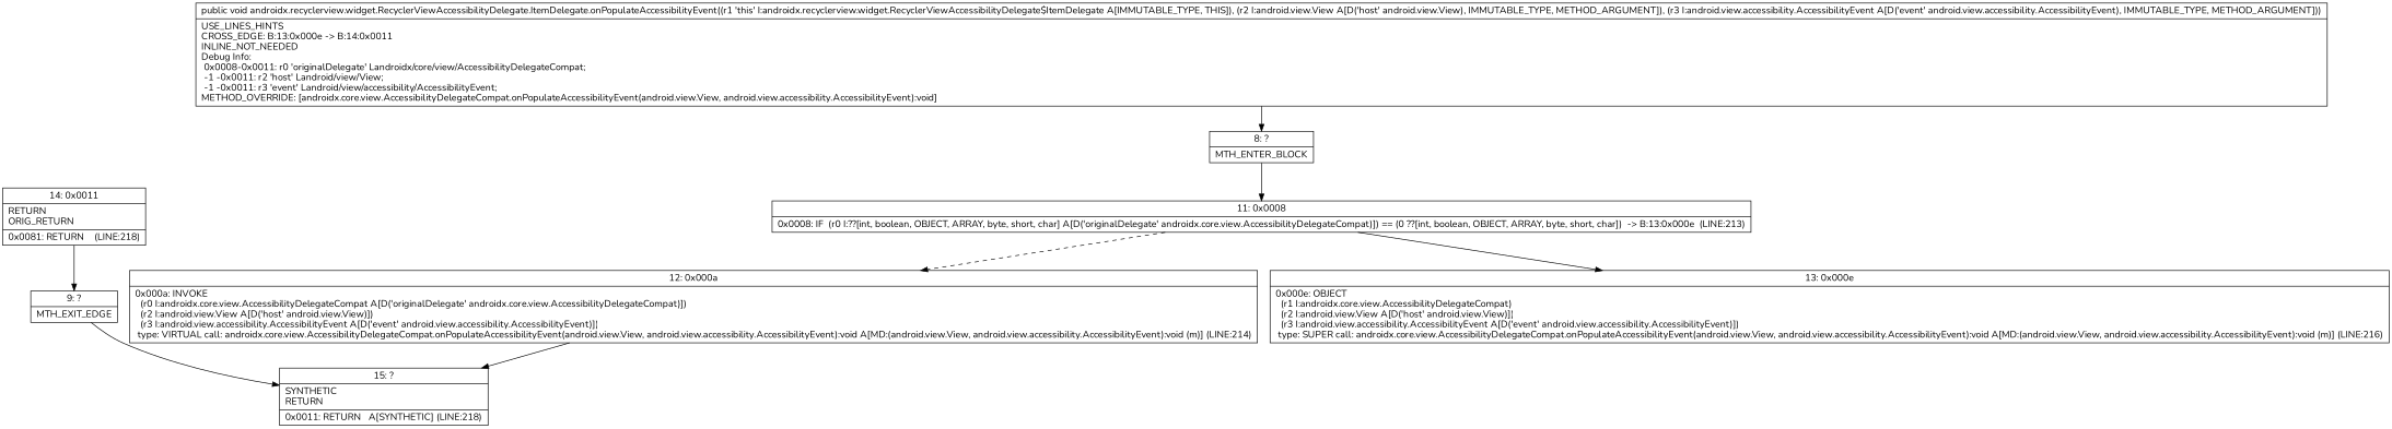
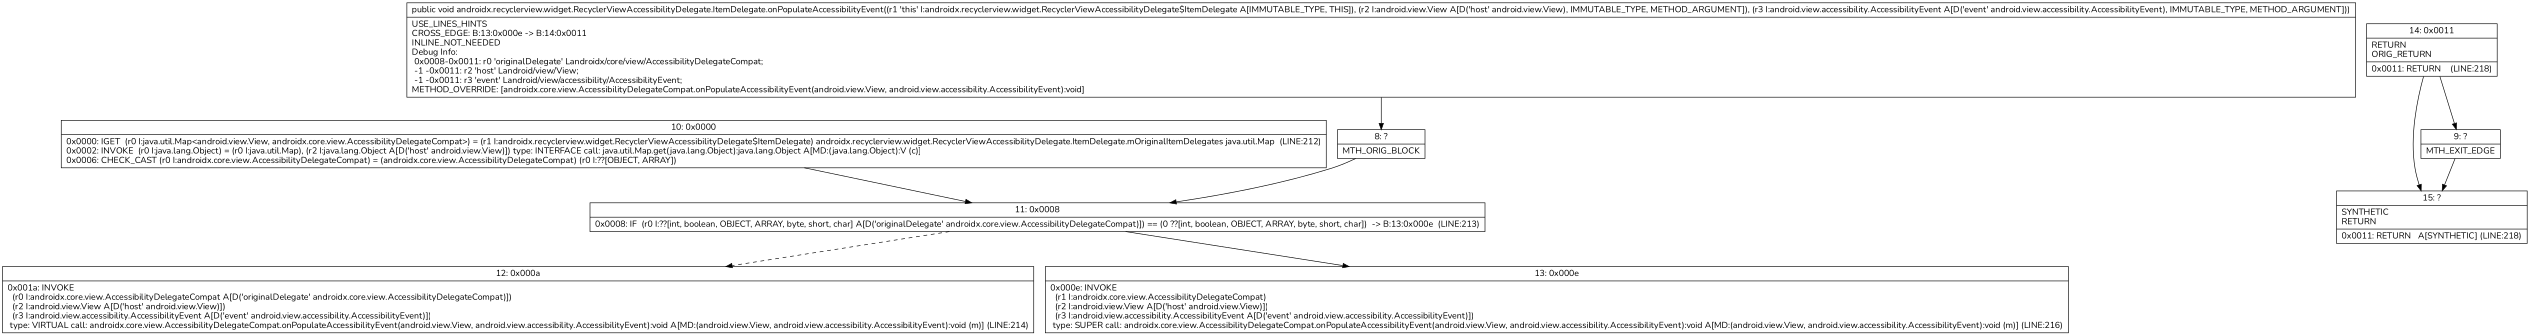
  digraph {
    fontname=Nunito
    node [fontname=Nunito shape=record]
    edge [fontname=Nunito]
-   n1 [label="{8\:\ ?|MTH_ENTER_BLOCK\l}"]
+   n1 [label="{8\:\ ?|MTH_ORIG_BLOCK\l}"]
    n2 [label="{11\:\ 0x0008|0x0008: IF  (r0 I:??[int, boolean, OBJECT, ARRAY, byte, short, char] A[D('originalDelegate' androidx.core.view.AccessibilityDelegateCompat)]) == (0 ??[int, boolean, OBJECT, ARRAY, byte, short, char])  \-\> B:13:0x000e  (LINE:213)\l}"]
-   n4 [label="{12\:\ 0x000a|0x000a: INVOKE  \l  (r0 I:androidx.core.view.AccessibilityDelegateCompat A[D('originalDelegate' androidx.core.view.AccessibilityDelegateCompat)])\l  (r2 I:android.view.View A[D('host' android.view.View)])\l  (r3 I:android.view.accessibility.AccessibilityEvent A[D('event' android.view.accessibility.AccessibilityEvent)])\l type: VIRTUAL call: androidx.core.view.AccessibilityDelegateCompat.onPopulateAccessibilityEvent(android.view.View, android.view.accessibility.AccessibilityEvent):void A[MD:(android.view.View, android.view.accessibility.AccessibilityEvent):void (m)] (LINE:214)\l}"]
-   n5 [label="{13\:\ 0x000e|0x000e: OBJECT  \l  (r1 I:androidx.core.view.AccessibilityDelegateCompat)\l  (r2 I:android.view.View A[D('host' android.view.View)])\l  (r3 I:android.view.accessibility.AccessibilityEvent A[D('event' android.view.accessibility.AccessibilityEvent)])\l type: SUPER call: androidx.core.view.AccessibilityDelegateCompat.onPopulateAccessibilityEvent(android.view.View, android.view.accessibility.AccessibilityEvent):void A[MD:(android.view.View, android.view.accessibility.AccessibilityEvent):void (m)] (LINE:216)\l}"]
+   n3 [label="{10\:\ 0x0000|0x0000: IGET  (r0 I:java.util.Map\<android.view.View, androidx.core.view.AccessibilityDelegateCompat\>) = (r1 I:androidx.recyclerview.widget.RecyclerViewAccessibilityDelegate$ItemDelegate) androidx.recyclerview.widget.RecyclerViewAccessibilityDelegate.ItemDelegate.mOriginalItemDelegates java.util.Map  (LINE:212)\l0x0002: INVOKE  (r0 I:java.lang.Object) = (r0 I:java.util.Map), (r2 I:java.lang.Object A[D('host' android.view.View)]) type: INTERFACE call: java.util.Map.get(java.lang.Object):java.lang.Object A[MD:(java.lang.Object):V (c)]\l0x0006: CHECK_CAST (r0 I:androidx.core.view.AccessibilityDelegateCompat) = (androidx.core.view.AccessibilityDelegateCompat) (r0 I:??[OBJECT, ARRAY]) \l}"]
+   n4 [label="{12\:\ 0x000a|0x001a: INVOKE  \l  (r0 I:androidx.core.view.AccessibilityDelegateCompat A[D('originalDelegate' androidx.core.view.AccessibilityDelegateCompat)])\l  (r2 I:android.view.View A[D('host' android.view.View)])\l  (r3 I:android.view.accessibility.AccessibilityEvent A[D('event' android.view.accessibility.AccessibilityEvent)])\l type: VIRTUAL call: androidx.core.view.AccessibilityDelegateCompat.onPopulateAccessibilityEvent(android.view.View, android.view.accessibility.AccessibilityEvent):void A[MD:(android.view.View, android.view.accessibility.AccessibilityEvent):void (m)] (LINE:214)\l}"]
+   n5 [label="{13\:\ 0x000e|0x000e: INVOKE  \l  (r1 I:androidx.core.view.AccessibilityDelegateCompat)\l  (r2 I:android.view.View A[D('host' android.view.View)])\l  (r3 I:android.view.accessibility.AccessibilityEvent A[D('event' android.view.accessibility.AccessibilityEvent)])\l type: SUPER call: androidx.core.view.AccessibilityDelegateCompat.onPopulateAccessibilityEvent(android.view.View, android.view.accessibility.AccessibilityEvent):void A[MD:(android.view.View, android.view.accessibility.AccessibilityEvent):void (m)] (LINE:216)\l}"]
    n6 [label="{15\:\ ?|SYNTHETIC\lRETURN\l|0x0011: RETURN   A[SYNTHETIC] (LINE:218)\l}"]
    n7 [label="{9\:\ ?|MTH_EXIT_EDGE\l}"]
-   n8 [label="{14\:\ 0x0011|RETURN\lORIG_RETURN\l|0x0081: RETURN    (LINE:218)\l}"]
+   n8 [label="{14\:\ 0x0011|RETURN\lORIG_RETURN\l|0x0011: RETURN    (LINE:218)\l}"]
    n9 [label="{public void androidx.recyclerview.widget.RecyclerViewAccessibilityDelegate.ItemDelegate.onPopulateAccessibilityEvent((r1 'this' I:androidx.recyclerview.widget.RecyclerViewAccessibilityDelegate$ItemDelegate A[IMMUTABLE_TYPE, THIS]), (r2 I:android.view.View A[D('host' android.view.View), IMMUTABLE_TYPE, METHOD_ARGUMENT]), (r3 I:android.view.accessibility.AccessibilityEvent A[D('event' android.view.accessibility.AccessibilityEvent), IMMUTABLE_TYPE, METHOD_ARGUMENT]))  | USE_LINES_HINTS\lCROSS_EDGE: B:13:0x000e \-\> B:14:0x0011\lINLINE_NOT_NEEDED\lDebug Info:\l  0x0008\-0x0011: r0 'originalDelegate' Landroidx\/core\/view\/AccessibilityDelegateCompat;\l  \-1 \-0x0011: r2 'host' Landroid\/view\/View;\l  \-1 \-0x0011: r3 'event' Landroid\/view\/accessibility\/AccessibilityEvent;\lMETHOD_OVERRIDE: [androidx.core.view.AccessibilityDelegateCompat.onPopulateAccessibilityEvent(android.view.View, android.view.accessibility.AccessibilityEvent):void]\l}"]
    n1 -> n2
    n2 -> n4 [style=dashed]
    n2 -> n5
-   n4 -> n6
+   n3 -> n2
+   n8 -> n6
    n7 -> n6
    n8 -> n7
    n9 -> n1
  }
